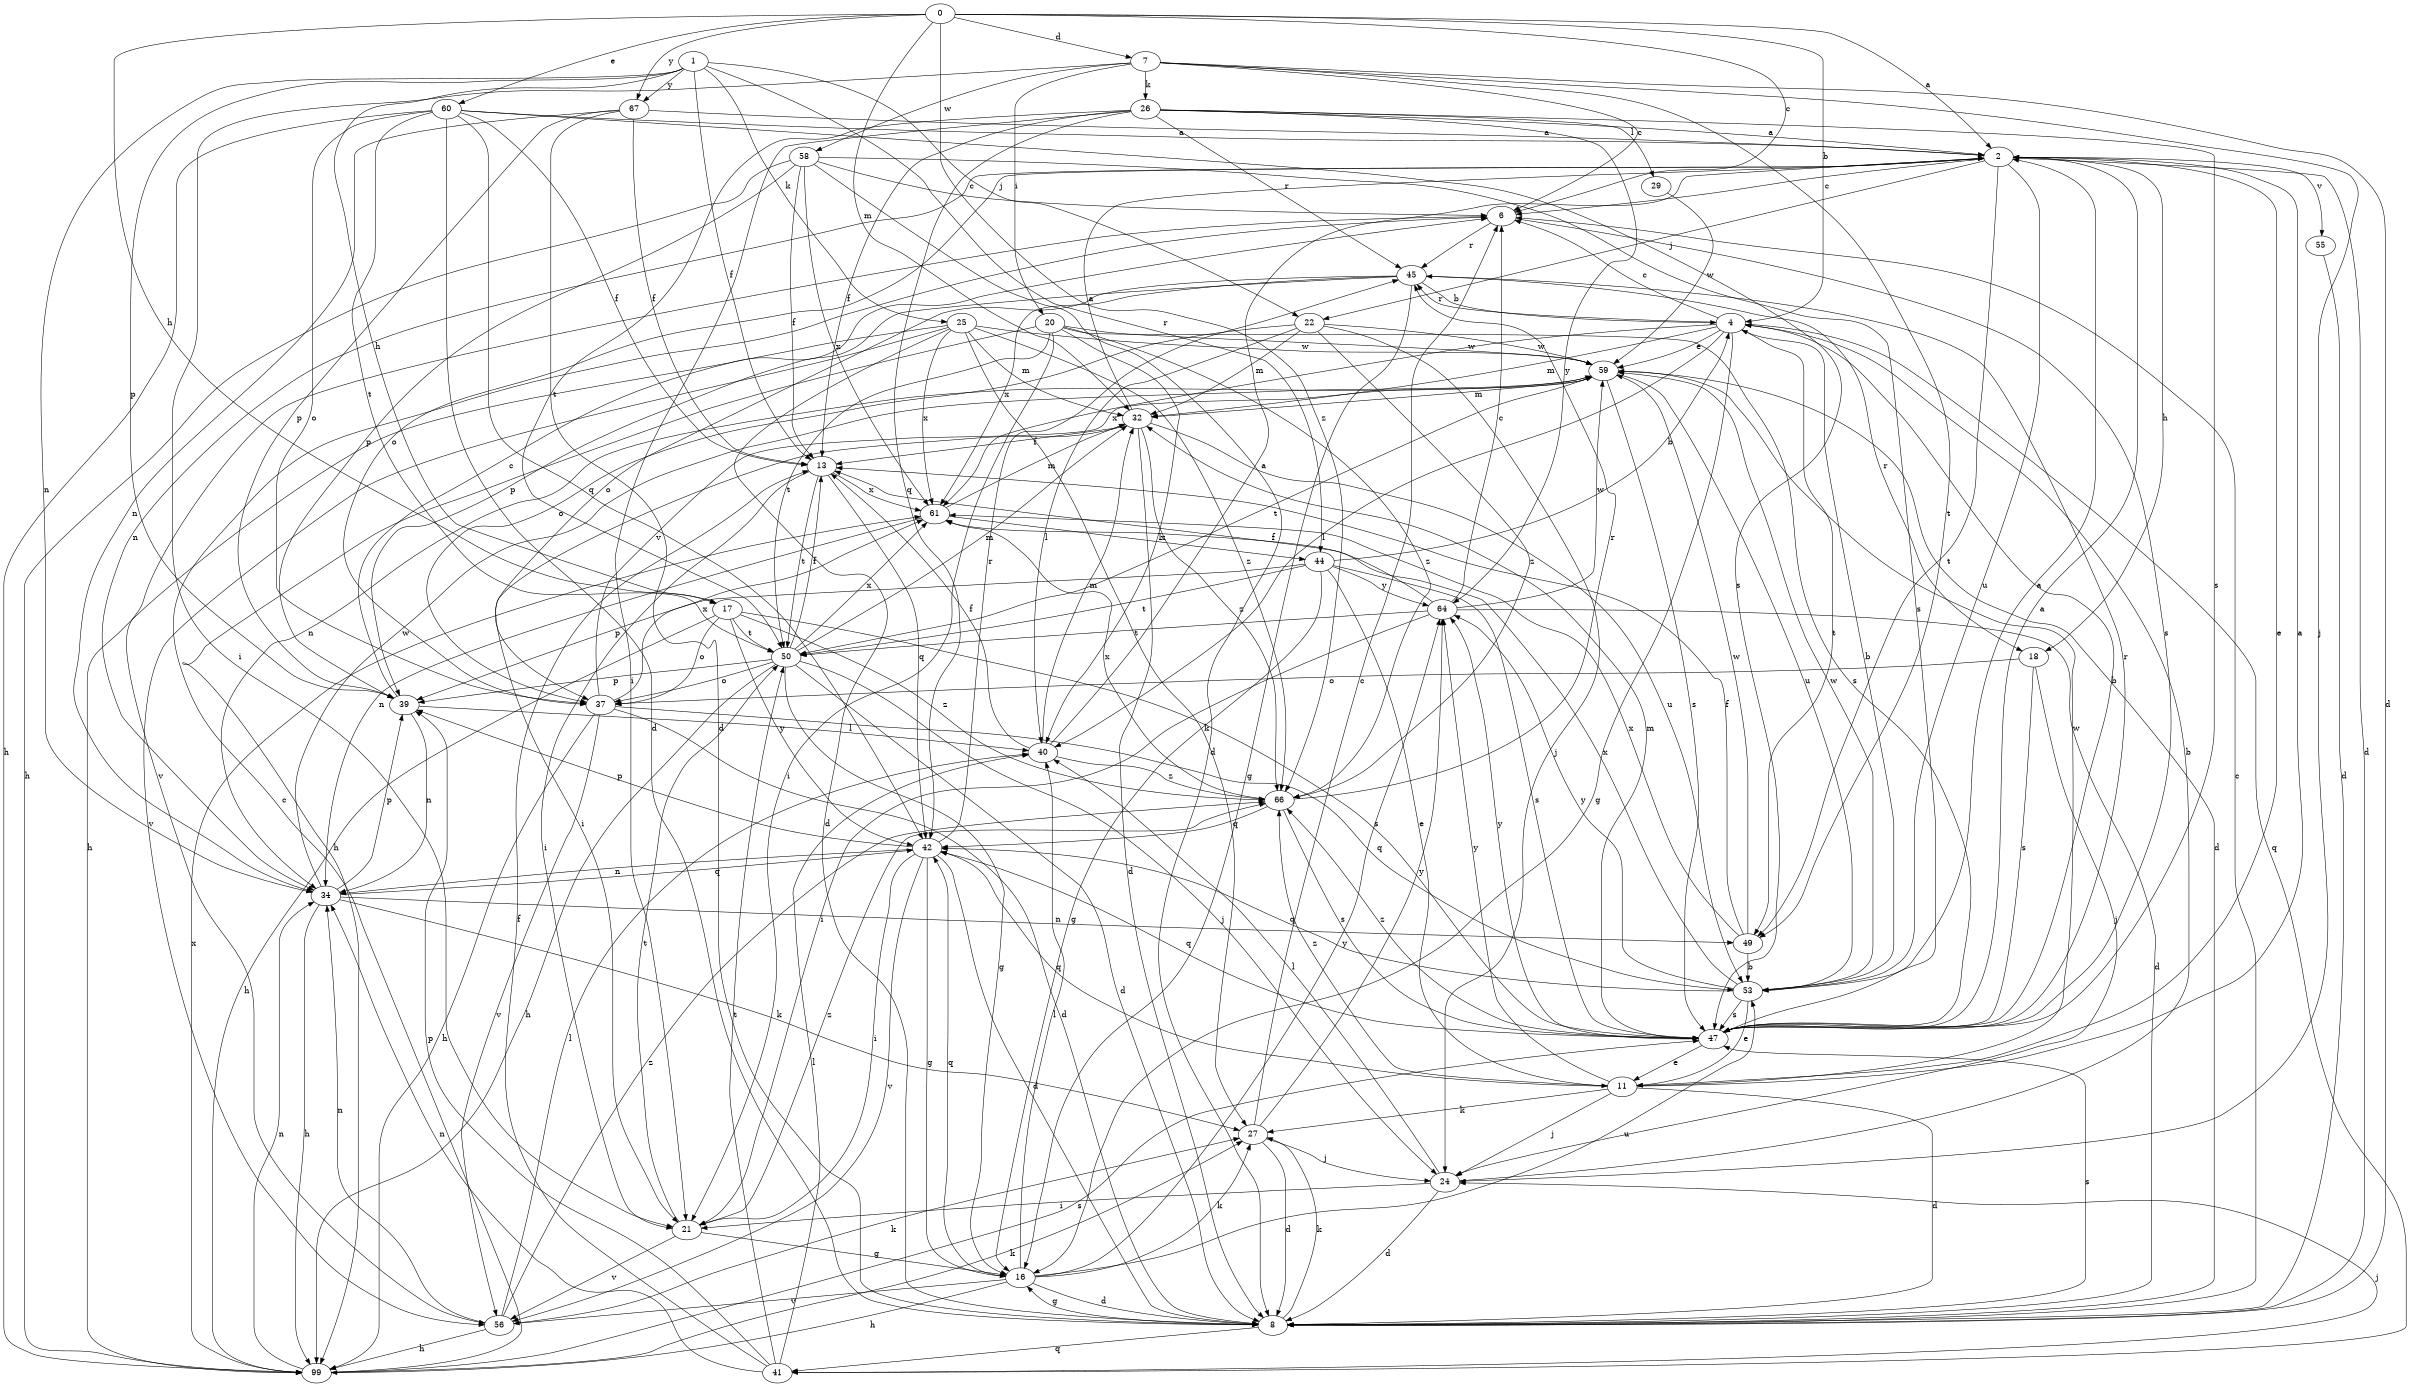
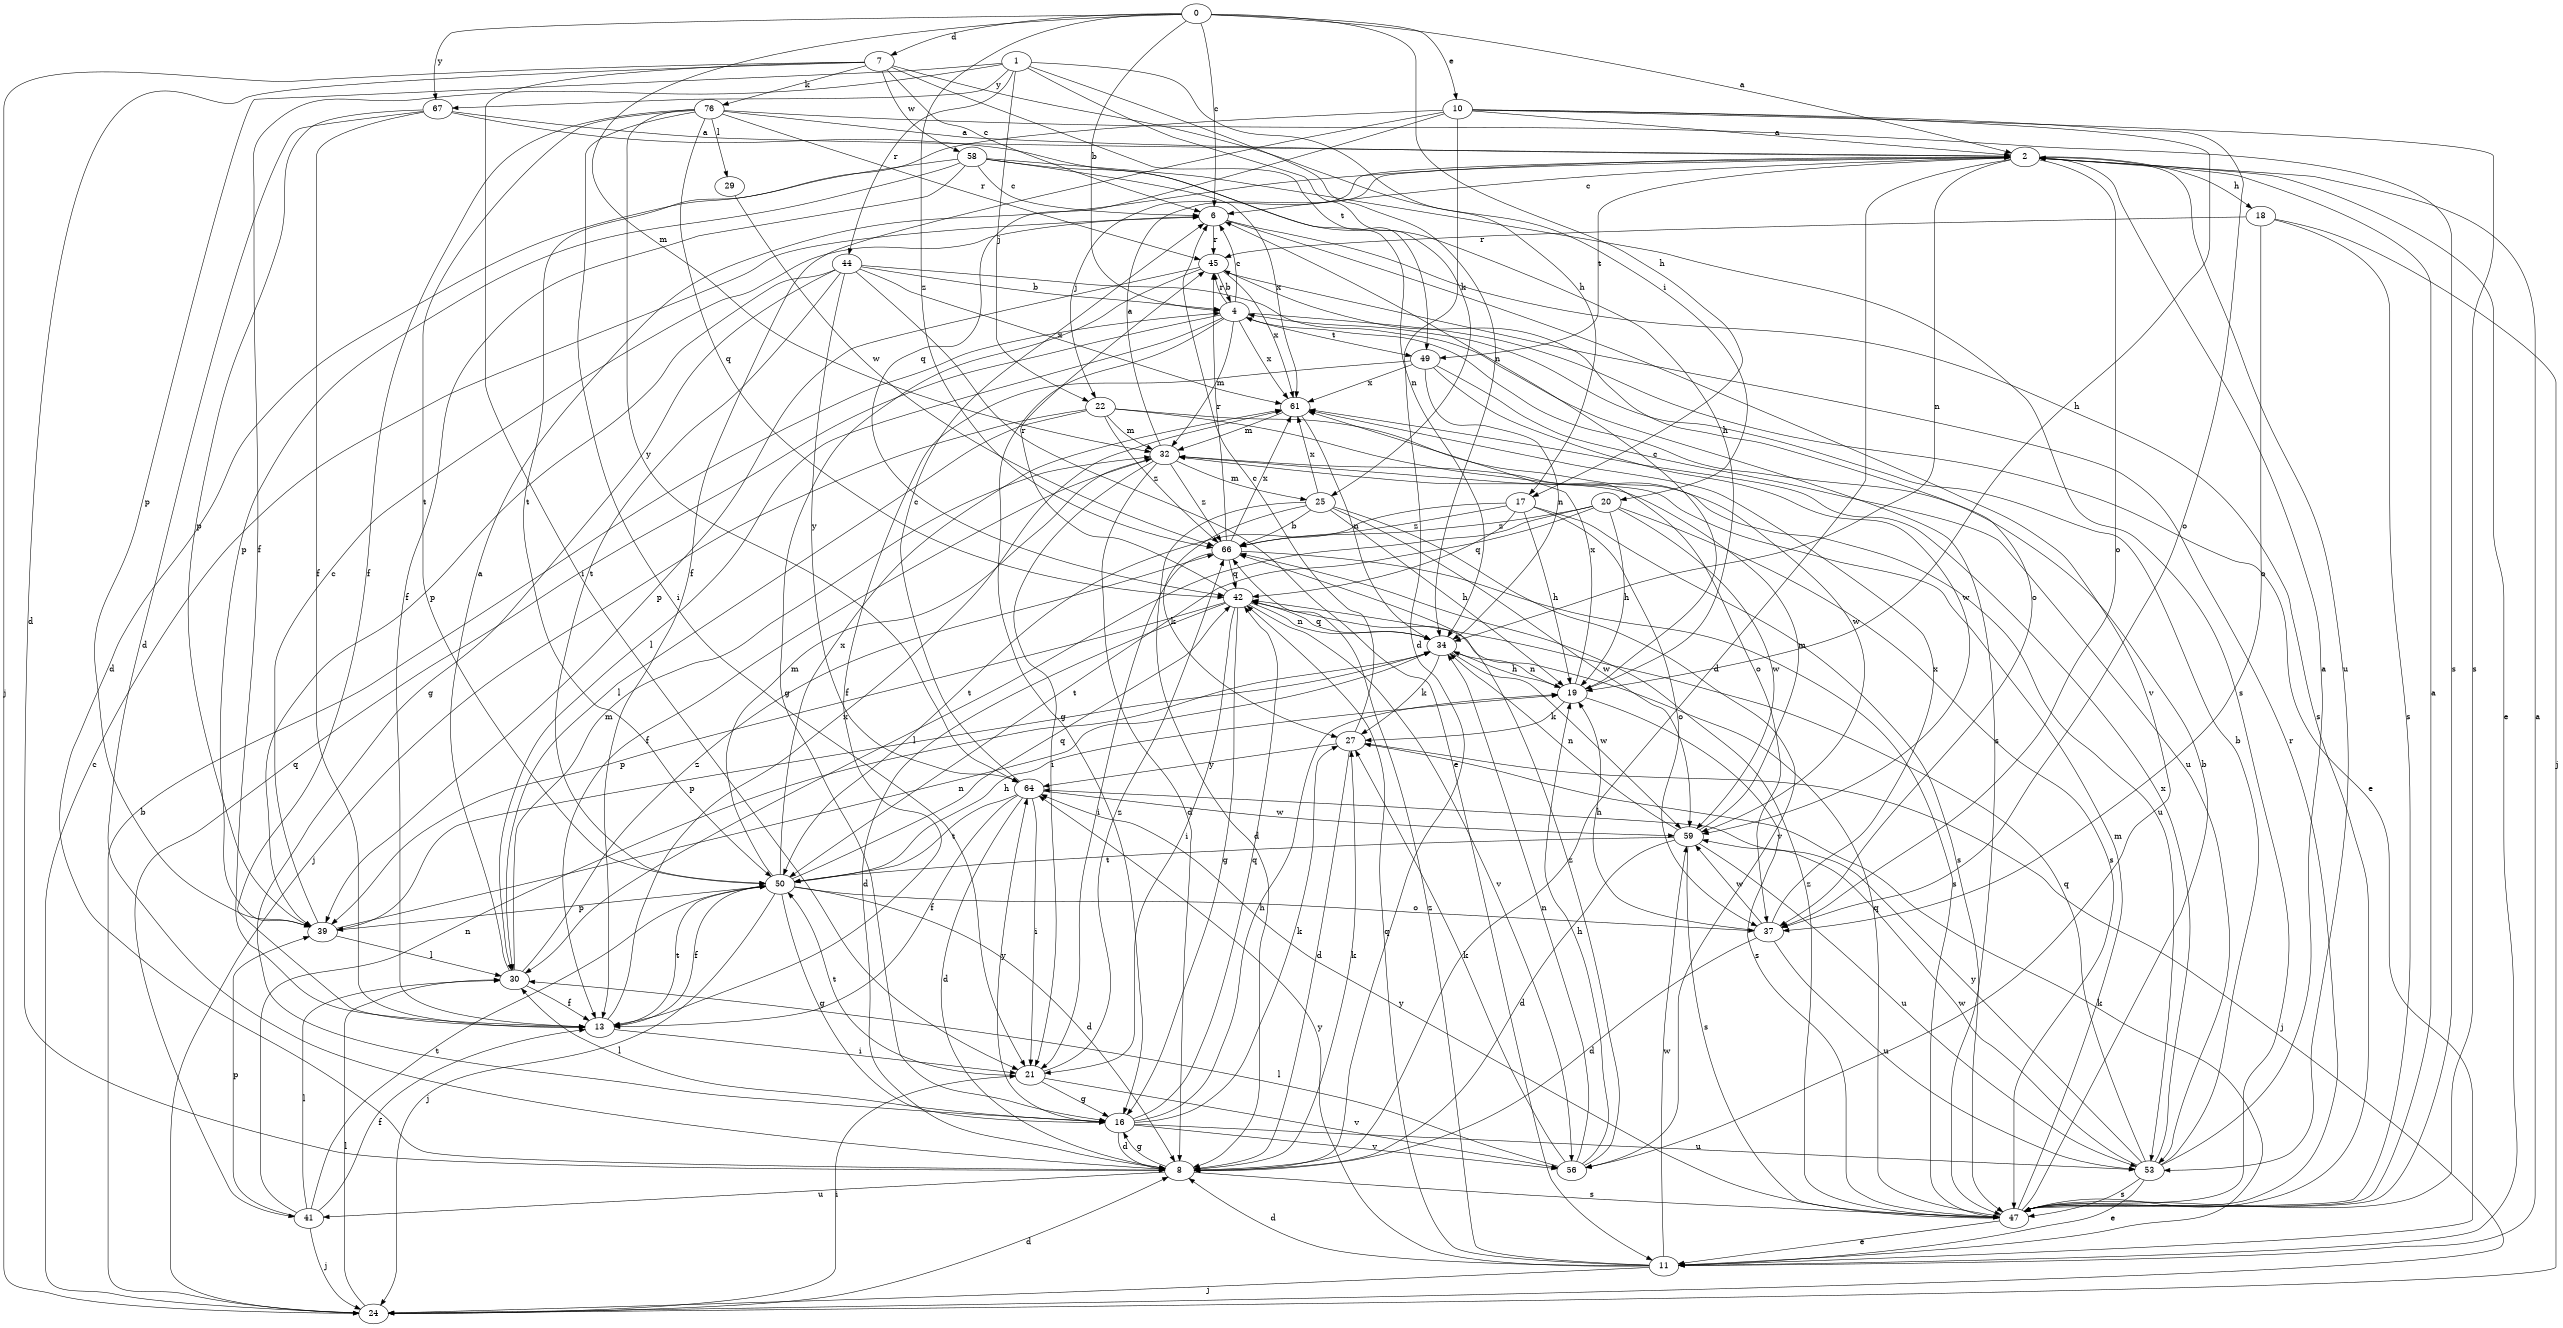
  strict digraph {
    0
    2
    4
    6
    7
-   10 [label=60]
+   10
    17
    32
    n9 [label=67]
    66
    22
    34
    8
    11
    18
    37
    49
    53
-   55
    16
-   30 [label=40]
+   30
    41
    45
    61
    47
    56
    20
    21
    24
-   26
+   26 [label=76]
    58
    13
-   19 [label=99]
+   19
    42
    50
    39
    1
    25
    44
    59
    27
    64
    29
    0 -> 2 [label=a]
    0 -> 4 [label=b]
    0 -> 6 [label=c]
    0 -> 7 [label=d]
    0 -> 10 [label=e]
    0 -> 17 [label=h]
    0 -> 32 [label=m]
    0 -> n9 [label=y]
    0 -> 66 [label=z]
    2 -> 6 [label=c]
    2 -> 22 [label=j]
    2 -> 34 [label=n]
    2 -> 8 [label=d]
    2 -> 11 [label=e]
    2 -> 18 [label=h]
    2 -> 37 [label=o]
    2 -> 49 [label=t]
    2 -> 53 [label=u]
-   2 -> 55 [label=v]
    4 -> 6 [label=c]
    4 -> 32 [label=m]
-   4 -> 59 [label=e]
+   4 -> 11 [label=e]
    4 -> 49 [label=t]
    4 -> 16 [label=g]
    4 -> 30 [label=l]
    4 -> 41 [label=q]
    4 -> 45 [label=r]
    4 -> 61 [label=x]
    6 -> 45 [label=r]
    6 -> 47 [label=s]
    6 -> 56 [label=v]
    7 -> 6 [label=c]
    7 -> 8 [label=d]
    7 -> 49 [label=t]
    7 -> 20 [label=i]
    7 -> 21 [label=i]
    7 -> 24 [label=j]
    7 -> 26 [label=k]
    7 -> 58 [label=w]
    10 -> 2 [label=a]
    10 -> 8 [label=d]
    10 -> 37 [label=o]
    10 -> 47 [label=s]
    10 -> 13 [label=f]
    10 -> 19 [label=h]
    10 -> 42 [label=q]
    10 -> 50 [label=t]
    17 -> 66 [label=z]
    17 -> 37 [label=o]
    17 -> 47 [label=s]
    17 -> 19 [label=h]
-   17 -> 42 [label=y]
+   17 -> 42 [label=q]
    17 -> 50 [label=t]
    32 -> 2 [label=a]
    32 -> 66 [label=z]
    32 -> 8 [label=d]
    32 -> 53 [label=u]
    32 -> 21 [label=i]
    32 -> 13 [label=f]
    n9 -> 2 [label=a]
    n9 -> 34 [label=n]
    n9 -> 8 [label=d]
    n9 -> 13 [label=f]
    n9 -> 39 [label=p]
    66 -> 45 [label=r]
    66 -> 61 [label=x]
    66 -> 47 [label=s]
-   20 -> 21 [label=i]
+   66 -> 21 [label=i]
    66 -> 42 [label=q]
    22 -> 32 [label=m]
    22 -> 66 [label=z]
    22 -> 37 [label=o]
    22 -> 30 [label=l]
    22 -> 24 [label=j]
    22 -> 59 [label=w]
    34 -> 19 [label=h]
    34 -> 42 [label=q]
    34 -> 39 [label=p]
    34 -> 59 [label=w]
    34 -> 27 [label=k]
    8 -> 16 [label=g]
-   8 -> 41 [label=q]
+   8 -> 41 [label=u]
    8 -> 47 [label=s]
    8 -> 27 [label=k]
    11 -> 2 [label=a]
    11 -> 66 [label=z]
    11 -> 8 [label=d]
    11 -> 24 [label=j]
    11 -> 42 [label=q]
    11 -> 59 [label=w]
    11 -> 27 [label=k]
    11 -> 64 [label=y]
    18 -> 37 [label=o]
-   45 -> 18 [label=r]
+   18 -> 45 [label=r]
    18 -> 47 [label=s]
    18 -> 24 [label=j]
    37 -> 8 [label=d]
-   37 -> 53 [label=q]
+   37 -> 53 [label=u]
    37 -> 61 [label=x]
-   37 -> 56 [label=v]
    37 -> 19 [label=h]
-   37 -> 59 [label=v]
-   34 -> 49 [label=n]
-   49 -> 53 [label=b]
+   37 -> 59 [label=w]
+   49 -> 34 [label=n]
+   49 -> 53 [label=u]
    49 -> 61 [label=x]
    49 -> 13 [label=f]
    49 -> 59 [label=w]
    53 -> 2 [label=a]
    53 -> 4 [label=b]
    53 -> 11 [label=e]
    53 -> 61 [label=x]
    53 -> 47 [label=s]
    53 -> 42 [label=q]
    53 -> 59 [label=w]
    53 -> 64 [label=y]
-   55 -> 8 [label=d]
    16 -> 8 [label=d]
    16 -> 53 [label=u]
    16 -> 30 [label=l]
    16 -> 56 [label=v]
    16 -> 19 [label=h]
    16 -> 42 [label=q]
    16 -> 27 [label=k]
    16 -> 64 [label=y]
    30 -> 2 [label=a]
    30 -> 32 [label=m]
    30 -> 66 [label=z]
    30 -> 13 [label=f]
    41 -> 34 [label=n]
    41 -> 30 [label=l]
    41 -> 24 [label=j]
    41 -> 13 [label=f]
    41 -> 50 [label=t]
    41 -> 39 [label=p]
    45 -> 4 [label=b]
    45 -> 37 [label=o]
    45 -> 16 [label=g]
    45 -> 61 [label=x]
    45 -> 39 [label=p]
    61 -> 32 [label=m]
    61 -> 34 [label=n]
    47 -> 2 [label=a]
    47 -> 4 [label=b]
    47 -> 32 [label=m]
    47 -> 66 [label=z]
    47 -> 11 [label=e]
    47 -> 45 [label=r]
    47 -> 42 [label=q]
    47 -> 64 [label=y]
    56 -> 66 [label=z]
    56 -> 34 [label=n]
    56 -> 30 [label=l]
    56 -> 19 [label=h]
    56 -> 27 [label=k]
    20 -> 66 [label=z]
    20 -> 30 [label=l]
    20 -> 47 [label=s]
    20 -> 19 [label=h]
    20 -> 50 [label=t]
    20 -> 59 [label=w]
    21 -> 66 [label=z]
    21 -> 16 [label=g]
    21 -> 56 [label=v]
    21 -> 50 [label=t]
    24 -> 4 [label=b]
-   8 -> 6 [label=c]
+   24 -> 6 [label=c]
    24 -> 8 [label=d]
    24 -> 30 [label=l]
    24 -> 21 [label=i]
    26 -> 2 [label=a]
    26 -> 45 [label=r]
    26 -> 47 [label=s]
    26 -> 21 [label=i]
    26 -> 13 [label=f]
    26 -> 42 [label=q]
    26 -> 50 [label=t]
    26 -> 64 [label=y]
    26 -> 29 [label=l]
    58 -> 6 [label=c]
    58 -> 8 [label=d]
    58 -> 61 [label=x]
    58 -> 47 [label=s]
    58 -> 13 [label=f]
    58 -> 19 [label=h]
    58 -> 39 [label=p]
    13 -> 61 [label=x]
    13 -> 21 [label=i]
    13 -> 50 [label=t]
    19 -> 6 [label=c]
    19 -> 34 [label=n]
    19 -> 61 [label=x]
    19 -> 47 [label=s]
    19 -> 27 [label=k]
    42 -> 34 [label=n]
    42 -> 8 [label=d]
    42 -> 16 [label=g]
    42 -> 45 [label=r]
    42 -> 56 [label=v]
    42 -> 21 [label=i]
    42 -> 39 [label=p]
    50 -> 32 [label=m]
    50 -> 8 [label=d]
    50 -> 37 [label=o]
    50 -> 16 [label=g]
    50 -> 61 [label=x]
    50 -> 24 [label=j]
    50 -> 13 [label=f]
    50 -> 19 [label=h]
-   13 -> 42 [label=q]
+   50 -> 42 [label=q]
    50 -> 39 [label=p]
    39 -> 6 [label=c]
    39 -> 34 [label=n]
    39 -> 30 [label=l]
    1 -> 17 [label=h]
    1 -> n9 [label=y]
    1 -> 22 [label=j]
    1 -> 34 [label=n]
    1 -> 13 [label=f]
    1 -> 39 [label=p]
    1 -> 25 [label=k]
    1 -> 44 [label=r]
-   25 -> 32 [label=m]
-   25 -> 66 [label=z]
+   32 -> 25 [label=m]
+   25 -> 66 [label=b]
    25 -> 8 [label=d]
    25 -> 61 [label=x]
    25 -> 56 [label=v]
    25 -> 19 [label=h]
    25 -> 59 [label=w]
    25 -> 27 [label=k]
    44 -> 4 [label=b]
    44 -> 11 [label=e]
    44 -> 16 [label=g]
-   61 -> 44 [label=x]
+   44 -> 61 [label=x]
    44 -> 47 [label=s]
    44 -> 50 [label=t]
    44 -> 39 [label=p]
    44 -> 64 [label=y]
    59 -> 32 [label=m]
    59 -> 34 [label=n]
    59 -> 8 [label=d]
    59 -> 53 [label=u]
    59 -> 47 [label=s]
    59 -> 50 [label=t]
    27 -> 6 [label=c]
    27 -> 8 [label=d]
    27 -> 24 [label=j]
    27 -> 64 [label=y]
    64 -> 6 [label=c]
    64 -> 8 [label=d]
    64 -> 21 [label=i]
    64 -> 13 [label=f]
    64 -> 50 [label=t]
    64 -> 59 [label=w]
-   29 -> 59 [label=w]
+   29 -> 66 [label=w]
  }
